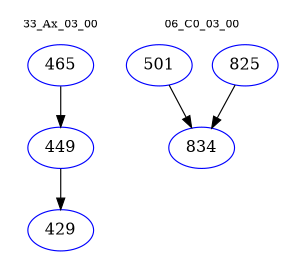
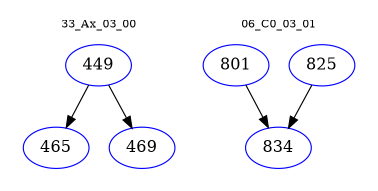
  digraph {
    node [color=blue]
    edge [color=black]
    n1 [label=465]
    n2 [label=449]
-   n3 [label=429]
+   n3 [label=469]
    n4 [label=825]
-   n5 [label=501]
+   n5 [label=801]
    n6 [label=834]
    subgraph cluster_1 {
      color=white
      fontsize=10
      label="33_Ax_03_00"
      n1
      n2
      n3
    }
    subgraph cluster_2 {
      color=white
      fontsize=10
-     label="06_C0_03_00"
+     label="06_C0_03_01"
      n4
      n5
      n6
    }
-   n1 -> n2
+   n2 -> n1
    n2 -> n3
    n4 -> n6
    n5 -> n6
  }
